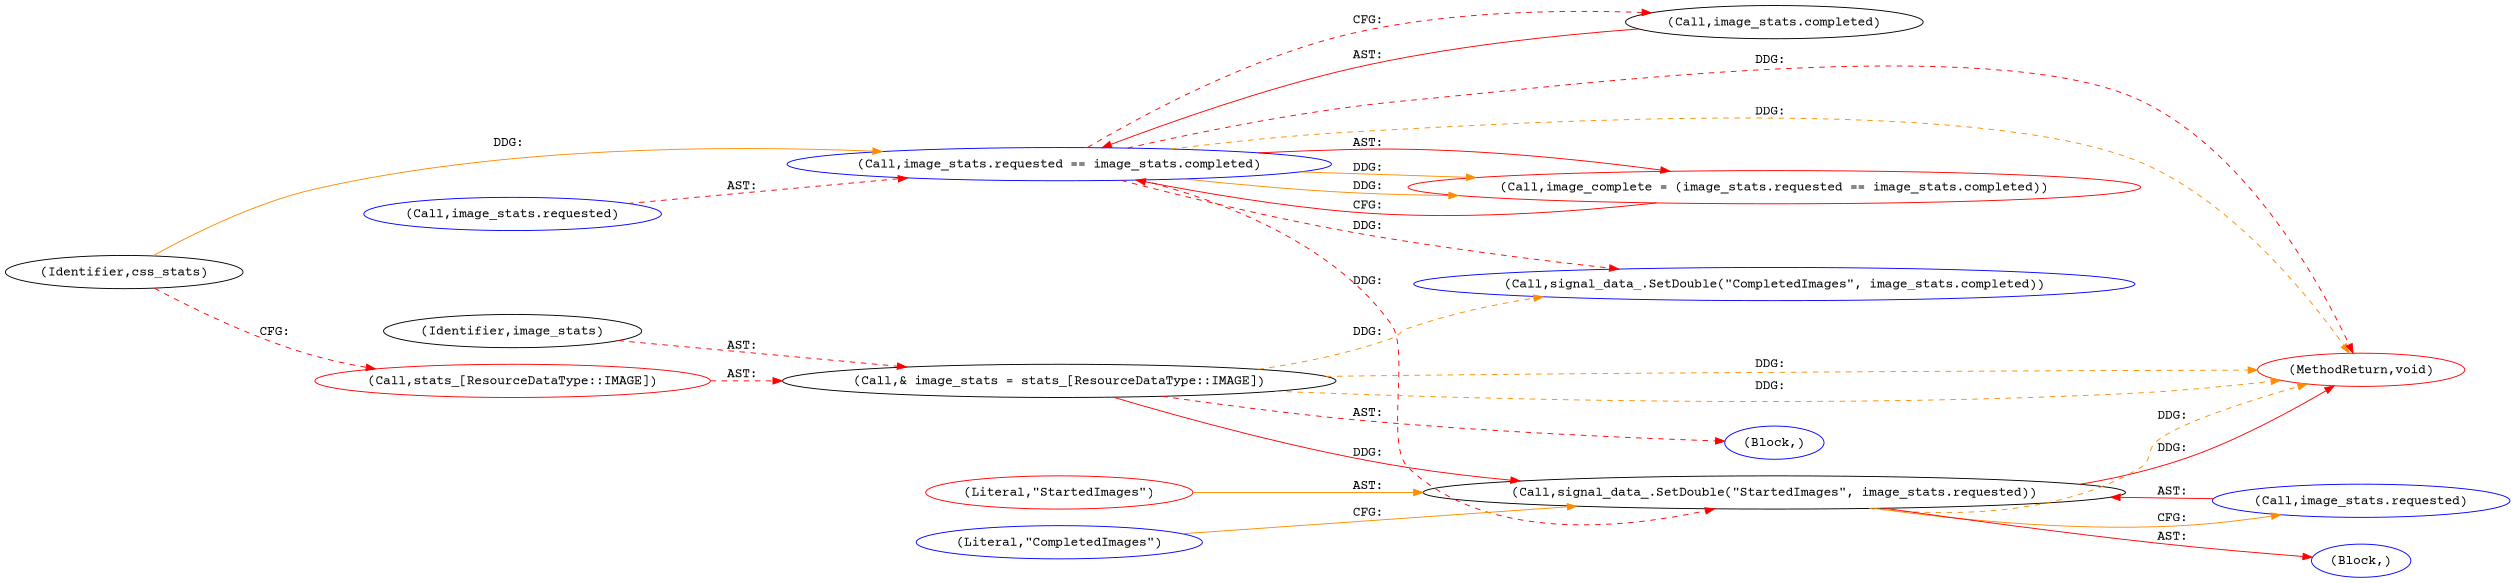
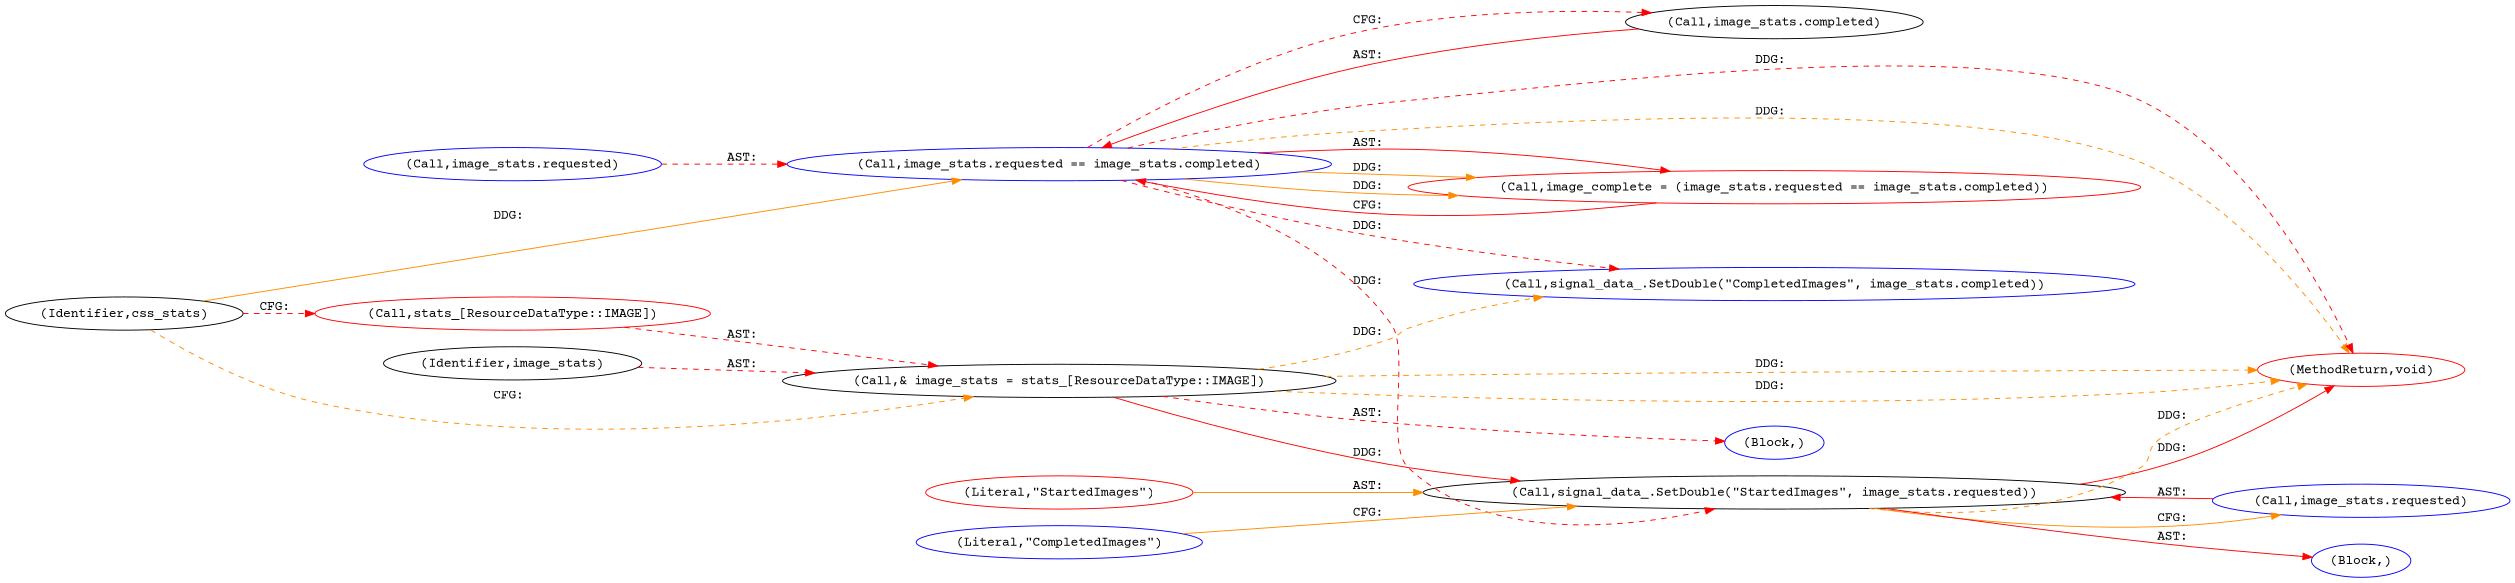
  digraph {
    fontname="Courier Prime"
    rankdir=LR
    node [color=blue fontname="Courier Prime"]
    edge [color=red fontname="Courier Prime" style=dashed]
    n1 [color=black label="(Call,signal_data_.SetDouble(\"StartedImages\", image_stats.requested))"]
    n2 [color=red label="(MethodReturn,void)"]
    n3 [label="(Call,image_stats.requested)"]
    n4 [label="(Block,)"]
    n5 [label="(Call,image_stats.requested == image_stats.completed)"]
    n6 [color=red label="(Call,image_complete = (image_stats.requested == image_stats.completed))"]
    n7 [label="(Call,signal_data_.SetDouble(\"CompletedImages\", image_stats.completed))"]
    n8 [color=black label="(Call,image_stats.completed)"]
    n9 [color=black label="(Call,& image_stats = stats_[ResourceDataType::IMAGE])"]
    n10 [label="(Block,)"]
    n11 [color=red label="(Call,stats_[ResourceDataType::IMAGE])"]
    n12 [color=red label="(Literal,\"StartedImages\")"]
    n13 [color=black label="(Identifier,image_stats)"]
    n14 [color=black label="(Identifier,css_stats)"]
    n15 [label="(Call,image_stats.requested)"]
    n16 [label="(Literal,\"CompletedImages\")"]
    n1 -> n2 [label="DDG: " style=solid]
    n1 -> n2 [color=darkorange label="DDG: "]
    n1 -> n3 [color=darkorange label="CFG: " style=solid]
    n1 -> n4 [label="AST: " style=solid]
    n3 -> n1 [label="AST: " style=solid]
    n5 -> n1 [label="DDG: "]
    n5 -> n2 [color=darkorange label="DDG: "]
    n5 -> n2 [label="DDG: "]
    n5 -> n6 [label="AST: " style=solid]
    n5 -> n6 [color=darkorange label="DDG: " style=solid]
    n5 -> n6 [color=darkorange label="DDG: " style=solid]
    n5 -> n7 [label="DDG: "]
    n5 -> n8 [label="CFG: "]
    n6 -> n5 [label="CFG: " style=solid]
    n8 -> n5 [label="AST: " style=solid]
    n9 -> n1 [label="DDG: " style=solid]
    n9 -> n2 [color=darkorange label="DDG: "]
    n9 -> n2 [color=darkorange label="DDG: "]
    n9 -> n7 [color=darkorange label="DDG: "]
    n9 -> n10 [label="AST: "]
    n11 -> n9 [label="AST: "]
    n12 -> n1 [color=darkorange label="AST: " style=solid]
    n13 -> n9 [label="AST: "]
    n14 -> n5 [color=darkorange label="DDG: " style=solid]
+   n14 -> n9 [color=darkorange label="CFG: "]
    n14 -> n11 [label="CFG: "]
    n15 -> n5 [label="AST: "]
    n16 -> n1 [color=darkorange label="CFG: " style=solid]
  }
